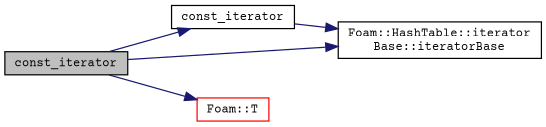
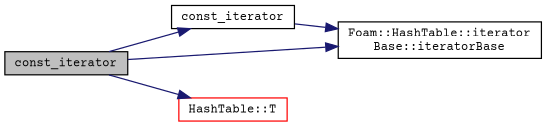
  digraph {
    rankdir=LR
    fontname="Courier Prime"
    node [color=black fontname="Courier Prime" fontsize=10 shape=record]
    edge [color=midnightblue fontname="Courier Prime" fontsize=10 labelfontname=FreeSans labelfontsize=10 style=solid]
    n1 [fillcolor=grey75 fontcolor=black height=0.2 label=const_iterator style=filled width=0.4]
    n2 [height=0.2 label=const_iterator width=0.4]
    n3 [height=0.2 label="Foam::HashTable::iterator\lBase::iteratorBase" width=0.4]
-   n4 [color=red height=0.2 label="Foam::T" width=0.4]
+   n4 [color=red height=0.2 label="HashTable::T" width=0.4]
    n1 -> n2
    n1 -> n3
    n1 -> n4
    n2 -> n3
  }
